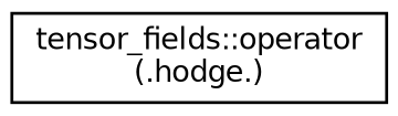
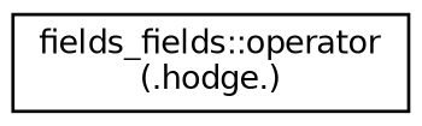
  digraph {
    rankdir=LR
-   n1 [color=black fillcolor=white fontname=Helvetica fontsize=10 height=0.2 label="tensor_fields::operator\l(.hodge.)" shape=record style=filled width=0.4]
+   n1 [color=black fillcolor=white fontname=Helvetica fontsize=10 height=0.2 label="fields_fields::operator\l(.hodge.)" shape=record style=filled width=0.4]
  }
